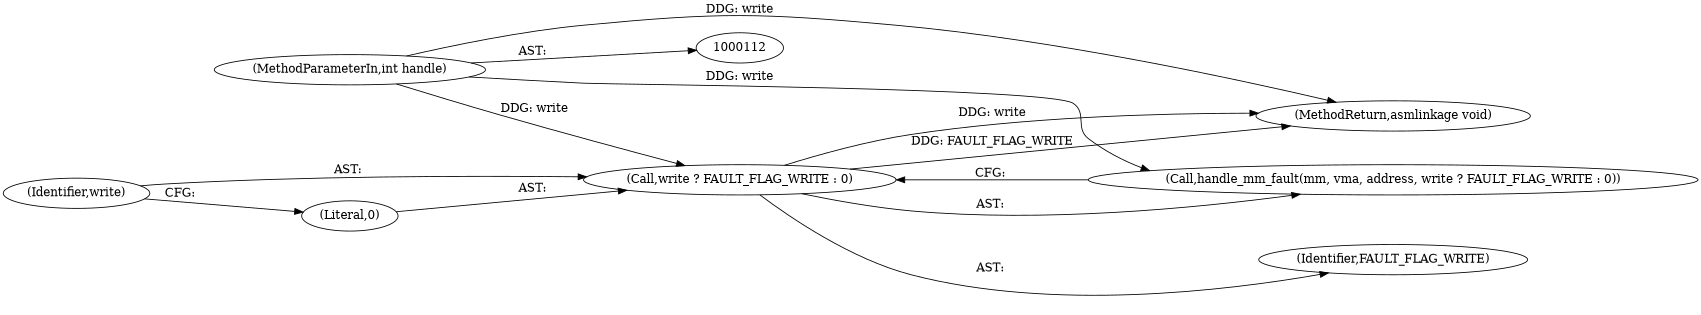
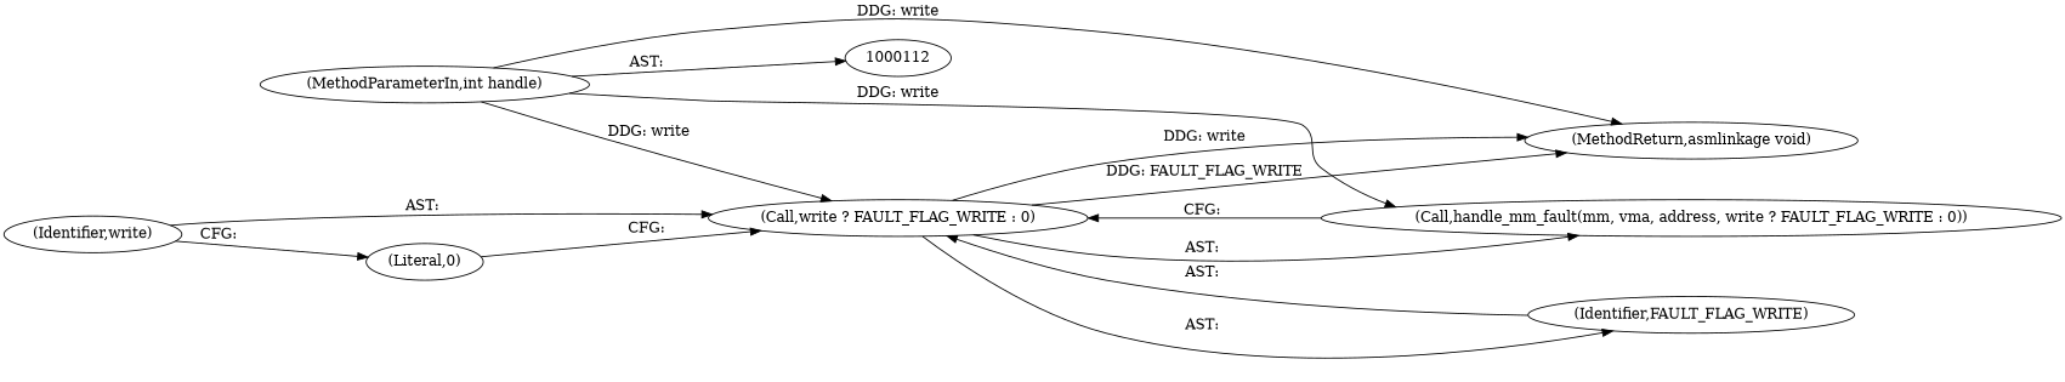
  digraph {
    rankdir=LR
    n1 [label="(Call,write ? FAULT_FLAG_WRITE : 0)"]
    n2 [label="(Identifier,FAULT_FLAG_WRITE)"]
    n3 [label="(MethodReturn,asmlinkage void)"]
    n4 [label="(Call,handle_mm_fault(mm, vma, address, write ? FAULT_FLAG_WRITE : 0))"]
    n5 [label="(Literal,0)"]
    n6 [label="(MethodParameterIn,int handle)"]
    1000112
    n8 [label="(Identifier,write)"]
    n1 -> n2 [label="AST: "]
    n1 -> n3 [label="DDG: FAULT_FLAG_WRITE"]
    n1 -> n3 [label="DDG: write"]
    n1 -> n4 [label="AST: "]
+   n2 -> n1 [label="AST: "]
    n4 -> n1 [label="CFG: "]
-   n5 -> n1 [label="AST: "]
+   n5 -> n1 [label="CFG: "]
    n6 -> n1 [label="DDG: write"]
    n6 -> n3 [label="DDG: write"]
    n6 -> n4 [label="DDG: write"]
    n6 -> 1000112 [label="AST: "]
    n8 -> n1 [label="AST: "]
    n8 -> n5 [label="CFG: "]
  }
